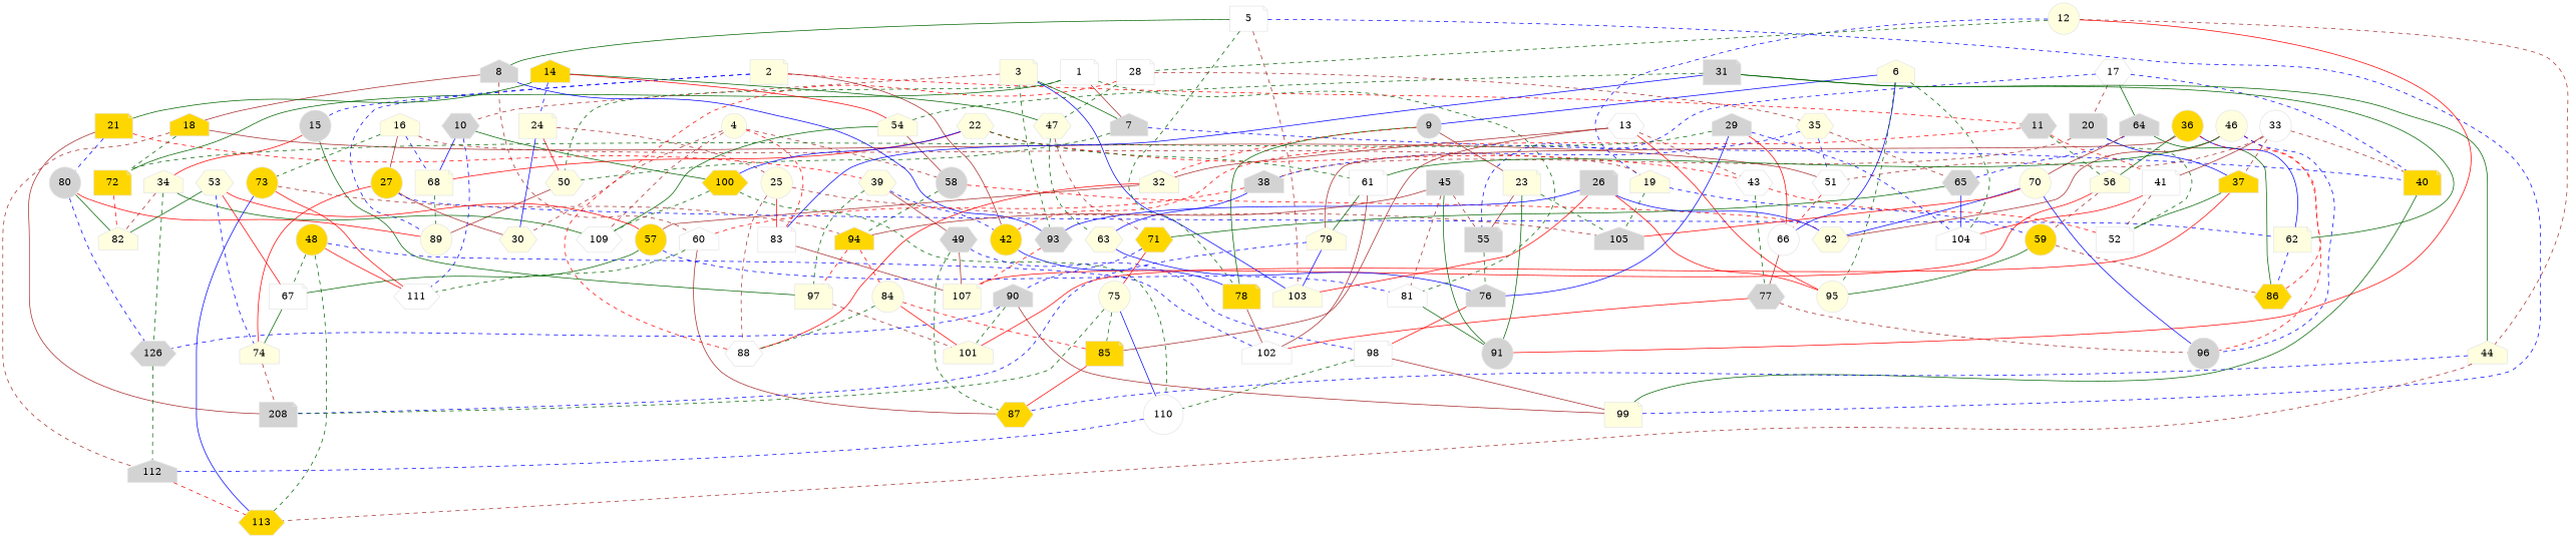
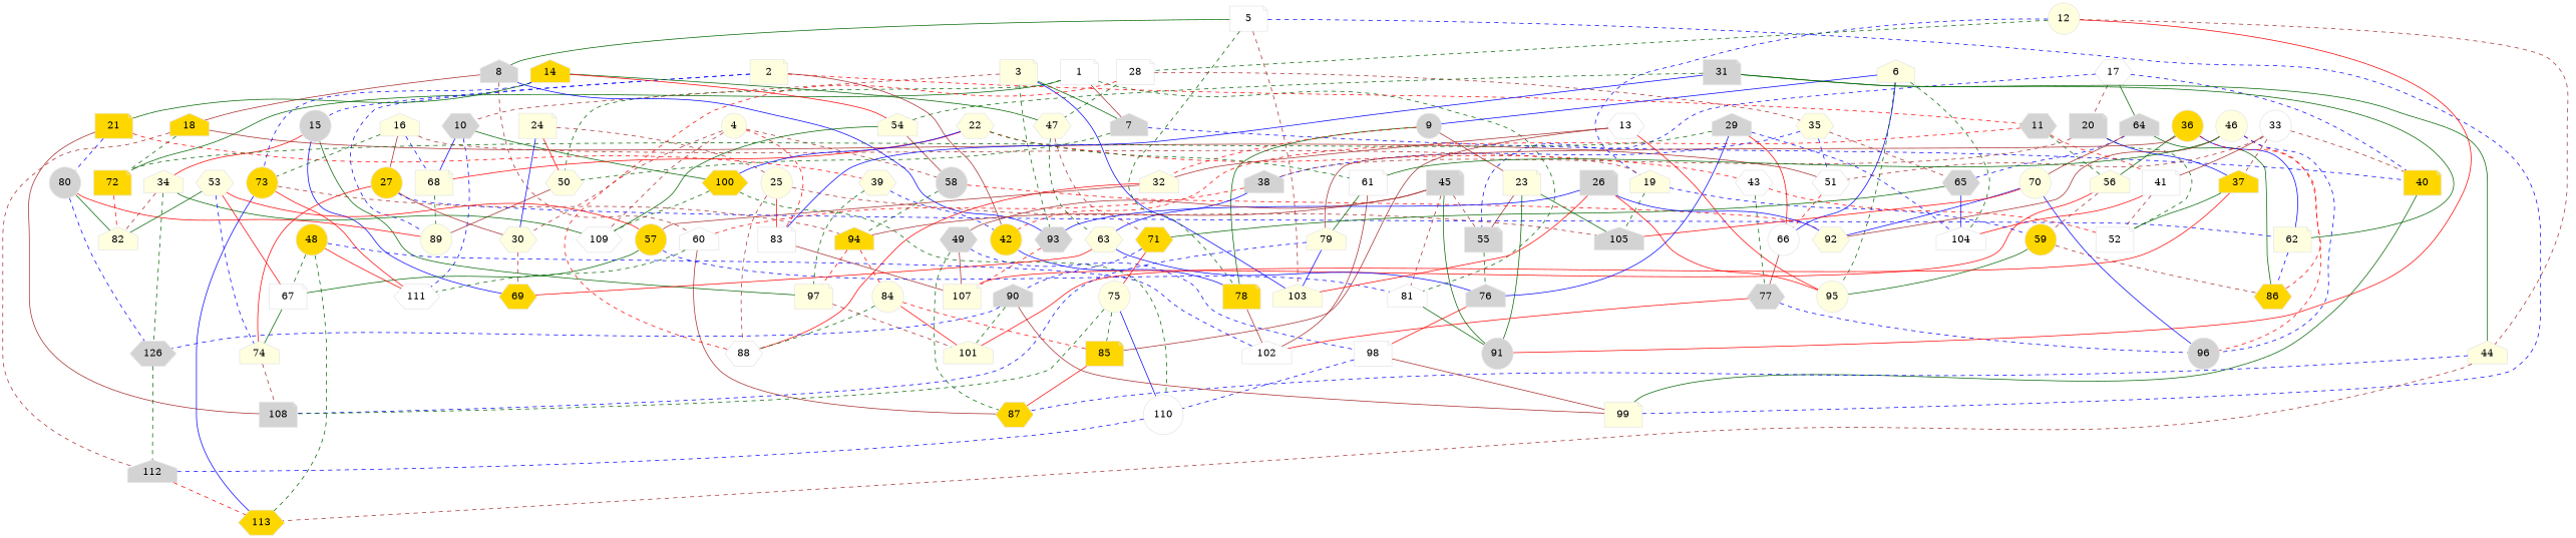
  graph {
    node [color=gray90 fillcolor=lightyellow shape=house style=filled]
    edge [color=darkgreen style=dashed]
    1 [fillcolor=white shape=note]
    7 [fillcolor=lightgrey]
    50 [shape=hexagon]
    72 [fillcolor=gold shape=note]
    81 [fillcolor=white]
    40 [fillcolor=gold shape=note]
    89 [shape=circle]
    82
    91 [fillcolor=lightgrey shape=circle]
    2 [shape=note]
    11 [fillcolor=lightgrey shape=hexagon]
    15 [fillcolor=lightgrey shape=circle]
    42 [fillcolor=gold shape=circle]
    41 [fillcolor=white shape=note]
    56
    34
+   69 [fillcolor=gold shape=hexagon]
    97 [shape=note]
    78 [fillcolor=gold shape=note]
    3 [shape=note]
    10 [fillcolor=lightgrey shape=hexagon]
    93 [fillcolor=lightgrey shape=hexagon]
    103
    68 [shape=note]
    100 [fillcolor=gold shape=hexagon]
    111 [fillcolor=white shape=hexagon]
    107 [shape=note]
    4 [shape=circle]
    30 [shape=hexagon]
    58 [fillcolor=lightgrey shape=circle]
    83 [fillcolor=white shape=note]
    109 [fillcolor=white shape=hexagon]
    92 [shape=hexagon]
    94 [fillcolor=gold]
    5 [fillcolor=white shape=note]
    8 [fillcolor=lightgrey]
    99 [shape=note]
    18 [fillcolor=gold]
    60 [fillcolor=white]
    102 [fillcolor=white]
    9 [fillcolor=lightgrey shape=circle]
    6
    66 [fillcolor=white shape=circle]
    95 [shape=circle]
    104 [fillcolor=white]
    23 [shape=note]
    32
    77 [fillcolor=lightgrey shape=hexagon]
    51 [fillcolor=white shape=hexagon]
    112 [fillcolor=lightgrey]
    87 [fillcolor=gold shape=hexagon]
    55 [fillcolor=lightgrey shape=note]
    105 [fillcolor=lightgrey]
    88 [fillcolor=white shape=hexagon]
    57 [fillcolor=gold shape=circle]
    110 [fillcolor=white shape=circle]
    52 [fillcolor=white shape=note]
    59 [fillcolor=gold shape=circle]
    12 [shape=circle]
    19
    28 [fillcolor=white shape=note]
    44
    47 [shape=hexagon]
    35 [shape=hexagon]
    113 [fillcolor=gold shape=hexagon]
    13 [fillcolor=white shape=hexagon]
    43 [fillcolor=white shape=hexagon]
    85 [fillcolor=gold shape=note]
    14 [fillcolor=gold]
    21 [fillcolor=gold shape=note]
    24 [shape=note]
    54
    39 [shape=hexagon]
    80 [fillcolor=lightgrey shape=circle]
-   108 [fillcolor=lightgrey shape=note label=208]
+   108 [fillcolor=lightgrey shape=note]
    25 [shape=circle]
    63 [shape=hexagon]
    71 [fillcolor=gold shape=hexagon]
    n79 [fillcolor=lightgrey label=126 shape=hexagon]
    101
    16
    27 [fillcolor=gold shape=circle]
    73 [fillcolor=gold shape=circle]
    62 [shape=note]
    74
    17 [fillcolor=white shape=hexagon]
    20 [fillcolor=lightgrey shape=note]
    64 [fillcolor=lightgrey]
    37 [fillcolor=gold]
    38 [fillcolor=lightgrey]
    76 [fillcolor=lightgrey]
    65 [fillcolor=lightgrey shape=hexagon]
    86 [fillcolor=gold shape=hexagon]
    70 [shape=circle]
    49 [fillcolor=lightgrey shape=hexagon]
    22 [shape=hexagon]
    61 [fillcolor=white shape=note]
    79
    26 [fillcolor=lightgrey shape=note]
    29 [fillcolor=lightgrey]
    98 [fillcolor=white shape=note]
    31 [fillcolor=lightgrey shape=note]
    67 [fillcolor=white shape=note]
    33 [fillcolor=white shape=circle]
    36 [fillcolor=gold shape=circle]
    96 [fillcolor=lightgrey shape=circle]
    45 [fillcolor=lightgrey shape=note]
    84 [shape=circle]
    46 [shape=circle]
    75 [shape=circle]
    90 [fillcolor=lightgrey]
    48 [fillcolor=gold shape=circle]
    53 [shape=hexagon]
    1 -- 7 [color=brown style=solid]
    1 -- 50
    1 -- 72 [style=solid]
    1 -- 81
    7 -- 50
    7 -- 40 [color=blue]
    50 -- 89 [color=brown style=solid]
    72 -- 82 [color=red]
    81 -- 91 [style=solid]
    40 -- 99 [style=solid]
    2 -- 89 [color=blue]
    2 -- 11 [color=red]
    2 -- 15 [color=blue]
    2 -- 42 [color=brown style=solid]
    11 -- 42 [color=red]
    11 -- 41 [color=red]
    11 -- 56
    15 -- 34 [color=red style=solid]
+   15 -- 69 [color=blue style=solid]
    15 -- 97 [style=solid]
    42 -- 78 [color=blue style=solid]
    41 -- 104 [color=red style=solid]
    41 -- 52 [color=brown]
    56 -- 107 [color=red style=solid]
    56 -- 59 [color=brown]
    34 -- 82 [color=brown]
    34 -- 109 [style=solid]
    34 -- n79
    97 -- 101 [color=brown]
    78 -- 102 [color=brown style=solid]
    3 -- 7 [style=solid]
    3 -- 10 [color=brown]
    3 -- 93
    3 -- 103 [color=blue style=solid]
    10 -- 68 [color=blue style=solid]
    10 -- 100 [style=solid]
    10 -- 111 [color=blue]
    93 -- 107 [color=red]
    68 -- 89
    100 -- 109
    100 -- 110
    4 -- 30 [color=brown]
    4 -- 58 [color=brown]
    4 -- 83 [color=red]
    4 -- 109 [color=brown]
+   30 -- 69 [color=brown]
    58 -- 92 [color=red]
    58 -- 94
    83 -- 107 [color=brown style=solid]
    94 -- 97 [color=red]
    94 -- 84 [color=red]
    5 -- 78
    5 -- 103 [color=brown]
    5 -- 8 [style=solid]
    5 -- 99 [color=blue]
    8 -- 93 [color=blue style=solid]
    8 -- 18 [color=brown style=solid]
    8 -- 60 [color=brown]
    18 -- 72
    18 -- 51 [color=brown style=solid]
    18 -- 112 [color=brown]
    60 -- 111
    60 -- 87 [color=brown style=solid]
    9 -- 78 [style=solid]
    9 -- 23 [color=brown style=solid]
    9 -- 32 [color=red]
    6 -- 9 [color=blue style=solid]
    6 -- 66 [color=blue style=solid]
    6 -- 95
    6 -- 104
    66 -- 77 [color=brown style=solid]
    23 -- 91 [style=solid]
    23 -- 55 [color=brown style=solid]
-   23 -- 105
+   23 -- 105 [style=solid]
    32 -- 88 [color=red style=solid]
    32 -- 57 [color=brown style=solid]
    77 -- 102 [color=red style=solid]
-   77 -- 96 [color=brown]
+   77 -- 96 [color=blue]
    51 -- 66 [color=red]
    112 -- 113 [color=red]
    55 -- 76
    57 -- 81 [color=blue]
    57 -- 67 [style=solid]
    110 -- 112 [color=blue]
    59 -- 95 [style=solid]
    59 -- 86 [color=brown]
    12 -- 91 [color=red style=solid]
    12 -- 19 [color=blue]
    12 -- 28
    12 -- 44 [color=brown]
    19 -- 105
    19 -- 59 [color=blue]
    28 -- 88 [color=red]
    28 -- 47
    28 -- 35 [color=brown]
    44 -- 87 [color=blue]
    44 -- 113 [color=brown]
    47 -- 63
    47 -- 71 [color=brown]
    35 -- 51 [color=blue]
    35 -- 38 [color=blue]
    35 -- 65 [color=brown]
    13 -- 95 [color=red style=solid]
    13 -- 32 [color=brown style=solid]
-   13 -- 43 [color=brown]
    13 -- 85 [color=brown style=solid]
    43 -- 77
    43 -- 52 [color=red]
    85 -- 87 [color=red style=solid]
    14 -- 47 [style=solid]
    14 -- 21 [style=solid]
-   14 -- 24 [color=blue]
+   14 -- 73 [color=blue]
    14 -- 54 [color=red style=solid]
    21 -- 39 [color=red]
    21 -- 80 [color=blue]
    21 -- 108 [color=brown style=solid]
    24 -- 50 [color=red style=solid]
    24 -- 30 [color=blue style=solid]
    24 -- 25 [color=brown]
    54 -- 58 [color=brown style=solid]
    54 -- 109 [style=solid]
    39 -- 42 [color=blue]
    39 -- 97
-   39 -- 49 [color=brown style=solid]
+   45 -- 49 [color=brown style=solid]
    80 -- 89 [color=red style=solid]
    80 -- 82 [style=solid]
    80 -- n79 [color=blue]
    25 -- 83 [color=red style=solid]
    25 -- 105 [color=brown]
    25 -- 88 [color=brown]
+   63 -- 69 [color=red style=solid]
    63 -- 76 [color=blue style=solid]
    71 -- 75 [color=red style=solid]
    71 -- 90 [color=blue]
    n79 -- 112
    16 -- 68 [color=blue]
    16 -- 19 [color=brown]
    16 -- 27 [color=brown style=solid]
    16 -- 73
    27 -- 30 [color=brown style=solid]
    27 -- 62 [color=blue]
    27 -- 74 [color=red style=solid]
    73 -- 111 [color=red style=solid]
    73 -- 94 [color=brown]
    73 -- 113 [color=blue style=solid]
    62 -- 86 [color=blue]
    74 -- 108 [color=brown]
    17 -- 40 [color=blue]
    17 -- 55 [color=blue]
    17 -- 20 [color=brown]
    17 -- 64 [style=solid]
    20 -- 52
    20 -- 37 [color=blue style=solid]
    20 -- 38 [color=brown]
    64 -- 65 [color=blue]
    64 -- 86 [style=solid]
    64 -- 70 [color=brown style=solid]
    37 -- 52 [style=solid]
    37 -- 101 [color=red style=solid]
    38 -- 60 [color=red]
    38 -- 63 [color=blue style=solid]
    76 -- 98 [color=red style=solid]
    65 -- 104 [color=blue style=solid]
    65 -- 71 [style=solid]
    70 -- 92 [color=blue style=solid]
    70 -- 105 [color=red style=solid]
    70 -- 96 [color=blue style=solid]
    49 -- 107 [color=brown style=solid]
    49 -- 87
    49 -- 98 [color=blue]
    22 -- 68 [color=red style=solid]
    22 -- 100 [color=blue style=solid]
    22 -- 43 [color=red]
    22 -- 61
    61 -- 102 [color=brown style=solid]
    61 -- 79 [style=solid]
    79 -- 103 [color=blue style=solid]
    79 -- 108 [color=blue]
    26 -- 93 [color=blue style=solid]
    26 -- 103 [color=red style=solid]
    26 -- 92 [color=blue style=solid]
    26 -- 95 [color=red style=solid]
    29 -- 72
    29 -- 66 [color=red style=solid]
    29 -- 104 [color=blue]
    29 -- 76 [color=blue style=solid]
    98 -- 99 [color=brown style=solid]
-   98 -- 110
+   98 -- 110 [color=blue]
    31 -- 83 [color=blue style=solid]
    31 -- 44 [style=solid]
    31 -- 54
    31 -- 62 [style=solid]
    67 -- 74 [style=solid]
    33 -- 40 [color=brown]
    33 -- 41 [color=brown style=solid]
    33 -- 51 [color=brown]
    33 -- 37 [color=brown]
    36 -- 56 [style=solid]
    36 -- 62 [color=blue style=solid]
    36 -- 79 [color=brown style=solid]
    36 -- 96 [color=red]
    45 -- 81 [color=brown]
    45 -- 91 [style=solid]
    45 -- 94 [color=brown style=solid]
    45 -- 55 [color=brown]
    84 -- 88
    84 -- 85 [color=red]
    84 -- 101 [color=red style=solid]
    46 -- 92 [color=brown style=solid]
    46 -- 86 [color=red]
    46 -- 61 [style=solid]
    46 -- 96 [color=blue]
    75 -- 110 [color=blue style=solid]
    75 -- 85
    75 -- 108
    90 -- 99 [color=brown style=solid]
    90 -- n79 [color=blue]
    90 -- 101
    48 -- 111 [color=red style=solid]
    48 -- 102 [color=blue]
    48 -- 113
    48 -- 67
    53 -- 82 [style=solid]
    53 -- 57 [color=red style=solid]
    53 -- 74 [color=blue]
    53 -- 67 [color=red style=solid]
  }
